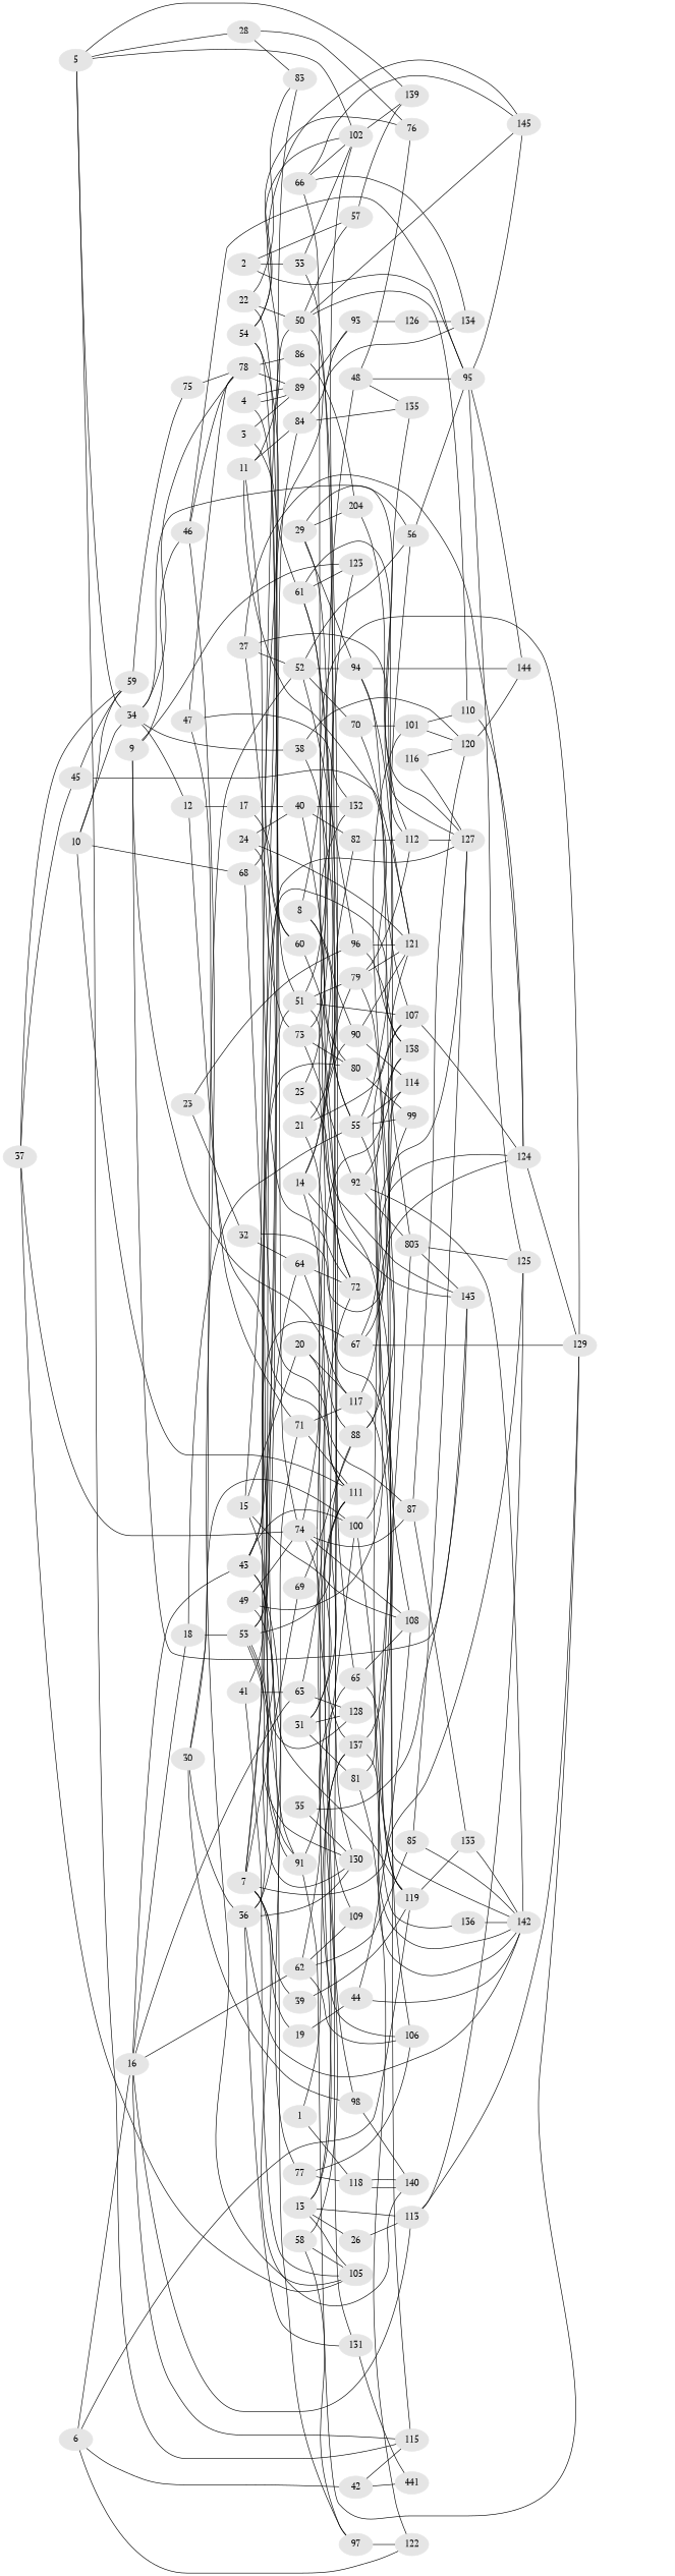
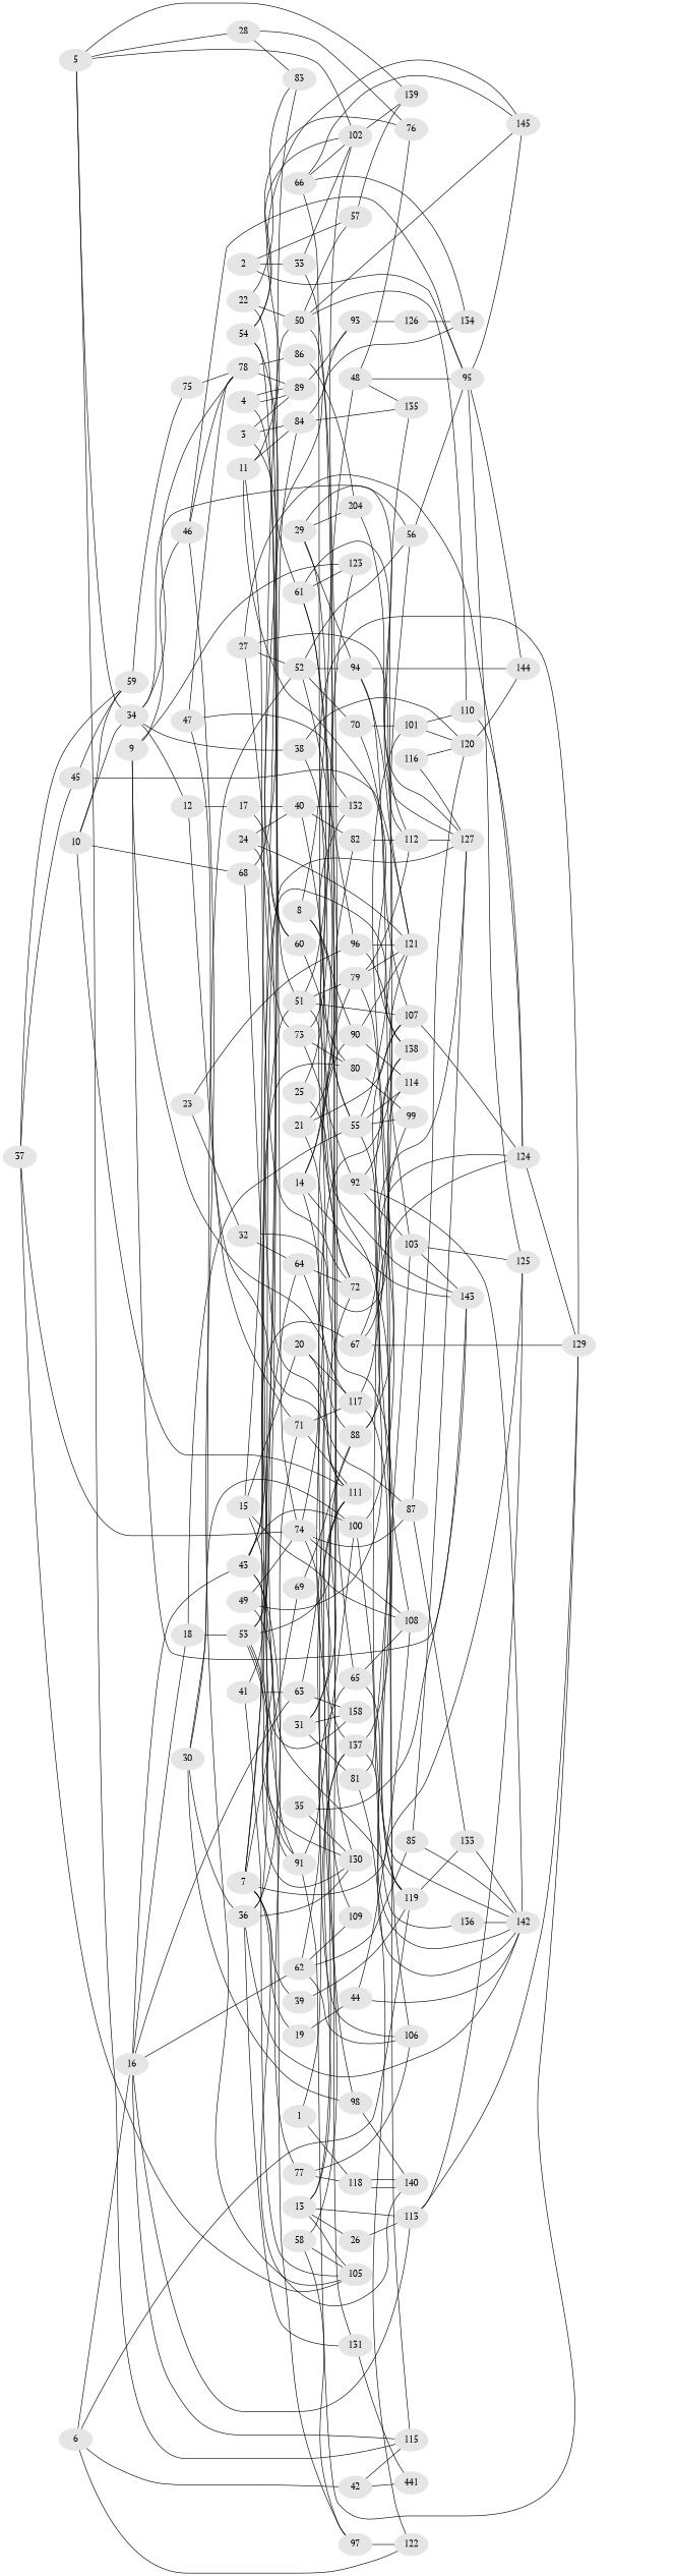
  graph {
    fontname="PT Serif"
    rankdir=LR
    node [color=gray90 fontname="PT Serif" style=filled]
    edge [fontname="PT Serif"]
    1
    118
    137
    140
    138
    142
    2
    33
    57
    95
    102
    65
    139
    125
    145
    144
    3
    61
    84
    89
    123
    72
    98
    127
    135
    93
    4
    111
    5
    28
    34
    115
    83
    76
    12
    38
    78
    6
    16
    42
    119
    122
    113
    18
    43
    62
    63
    n48 [label=441]
    133
    7
    19
    39
    51
    64
    69
    44
    79
    107
    130
    117
    88
    8
    48
    55
    90
    56
    114
    99
    121
    9
    46
    143
    17
    71
    105
    124
    10
    59
    68
    75
    91
    134
    11
    40
    60
    13
    26
    129
    14
    109
    112
    15
    20
    50
    108
-   128
+   128 [label=158]
    87
    131
    110
    53
    100
    77
    80
    97
    85
    106
    82
    132
    67
    120
    21
    22
    23
    32
    96
-   103 [label=803]
+   103
    24
    25
    27
    52
    73
    94
    70
    92
    29
    n126 [label=204]
    30
    36
    101
    136
    31
    81
    86
    35
    37
    45
    74
    41
    47
    49
    54
    58
    66
    126
    116
    1 -- 118
    1 -- 137
    118 -- 140
    118 -- 140
    137 -- 138
    137 -- 142
    2 -- 33
    2 -- 57
    2 -- 95
    33 -- 102
    33 -- 65
    57 -- 139
    95 -- 125
    95 -- 145
    95 -- 144
    102 -- 139
    65 -- 142
    65 -- 108
    3 -- 61
+   3 -- 84
    3 -- 89
    61 -- 123
    61 -- 72
    61 -- 98
    61 -- 127
    84 -- 135
    84 -- 93
    89 -- 93
    98 -- 140
    93 -- 126
    4 -- 89
    4 -- 89
    4 -- 111
    5 -- 102
    5 -- 139
    5 -- 28
    5 -- 34
    5 -- 115
    28 -- 83
    28 -- 76
    34 -- 127
    34 -- 12
    34 -- 38
    34 -- 78
    12 -- 17
    12 -- 71
    38 -- 72
    38 -- 120
    78 -- 89
    78 -- 86
    6 -- 16
    6 -- 42
    6 -- 119
    6 -- 122
    16 -- 115
    16 -- 113
    16 -- 18
    16 -- 43
    16 -- 62
    16 -- 63
    42 -- 115
    42 -- n48
    119 -- 133
    113 -- 125
    113 -- 129
    18 -- 55
    18 -- 53
    43 -- 83
    43 -- 100
    43 -- 77
    43 -- 80
    43 -- 97
    62 -- 65
    62 -- 109
    62 -- 85
    62 -- 106
    63 -- 72
    63 -- 128
    133 -- 142
    7 -- 140
    7 -- 125
    7 -- 19
    7 -- 39
    7 -- 51
    7 -- 64
    7 -- 69
    19 -- 44
    39 -- 119
    51 -- 102
    51 -- 79
    51 -- 107
    51 -- 130
    64 -- 72
    64 -- 117
    69 -- 88
    44 -- 142
    44 -- 108
    79 -- 115
    79 -- 121
    79 -- 112
    107 -- 124
    117 -- 135
    117 -- 119
    88 -- 99
    88 -- 124
    8 -- 48
    8 -- 55
    8 -- 90
    48 -- 95
    48 -- 135
    48 -- 76
    55 -- 142
    55 -- 56
    55 -- 114
    55 -- 99
    90 -- 114
    90 -- 121
    56 -- 95
    9 -- 123
    9 -- 88
    9 -- 46
    9 -- 143
    46 -- 95
    46 -- 78
    46 -- 105
    17 -- 40
    17 -- 60
    71 -- 111
    71 -- 117
    124 -- 129
    10 -- 111
    10 -- 34
    10 -- 59
    10 -- 68
    59 -- 75
    68 -- 91
    68 -- 134
    75 -- 78
    91 -- 129
    91 -- 100
    11 -- 138
    11 -- 145
    11 -- 84
    11 -- 72
    40 -- 55
    40 -- 82
    40 -- 132
    60 -- 80
    13 -- 137
    13 -- 113
    13 -- 121
    13 -- 105
    13 -- 26
    26 -- 113
    14 -- 123
    14 -- 79
    14 -- 143
    14 -- 109
    112 -- 127
    15 -- 20
    15 -- 50
    15 -- 108
    15 -- 128
    20 -- 117
    20 -- 87
    50 -- 57
    50 -- 145
    50 -- 131
    50 -- 110
    87 -- 133
    87 -- 120
    131 -- n48
    110 -- 124
    53 -- 127
    53 -- 111
    53 -- 130
    53 -- 91
    53 -- 91
    53 -- 67
    100 -- 101
    100 -- 136
    77 -- 118
    77 -- 106
    80 -- 99
    97 -- 122
    85 -- 142
    85 -- 127
    82 -- 112
    67 -- 127
    67 -- 107
    67 -- 129
    120 -- 144
    21 -- 137
    21 -- 107
    21 -- 82
    22 -- 83
    22 -- 51
    22 -- 50
    23 -- 32
    23 -- 96
    32 -- 64
    32 -- 114
    96 -- 121
    96 -- 103
    103 -- 125
    103 -- 143
    24 -- 119
    24 -- 121
    24 -- 40
    25 -- 143
    25 -- 132
    27 -- 124
    27 -- 112
    27 -- 52
    27 -- 73
    52 -- 56
    52 -- 96
    52 -- 94
    52 -- 70
    73 -- 129
    73 -- 80
    73 -- 92
    94 -- 144
    94 -- 121
    94 -- 106
    70 -- 107
    70 -- 101
    92 -- 138
    92 -- 142
    92 -- 103
    29 -- 56
    29 -- 108
    29 -- 94
    29 -- n126
    n126 -- 112
    30 -- 98
    30 -- 100
    30 -- 52
    30 -- 36
    36 -- 138
    36 -- 142
    36 -- 130
    36 -- 71
    36 -- 131
    101 -- 110
    101 -- 120
    136 -- 142
    31 -- 111
    31 -- 88
    31 -- 128
    31 -- 81
    81 -- 122
    81 -- 103
    86 -- n126
    35 -- 130
    35 -- 143
    37 -- 105
    37 -- 59
    37 -- 45
    37 -- 74
    45 -- 121
    45 -- 59
    74 -- 90
    74 -- 108
    74 -- 87
    74 -- 106
    41 -- 84
    41 -- 63
    41 -- 105
    47 -- 111
    47 -- 78
    47 -- 132
    49 -- 130
    49 -- 124
    49 -- 74
    54 -- 102
    54 -- 76
    54 -- 60
    54 -- 74
    58 -- 111
    58 -- 105
    58 -- 97
    66 -- 102
    66 -- 145
    66 -- 119
    66 -- 134
    126 -- 134
    116 -- 127
    116 -- 120
  }
